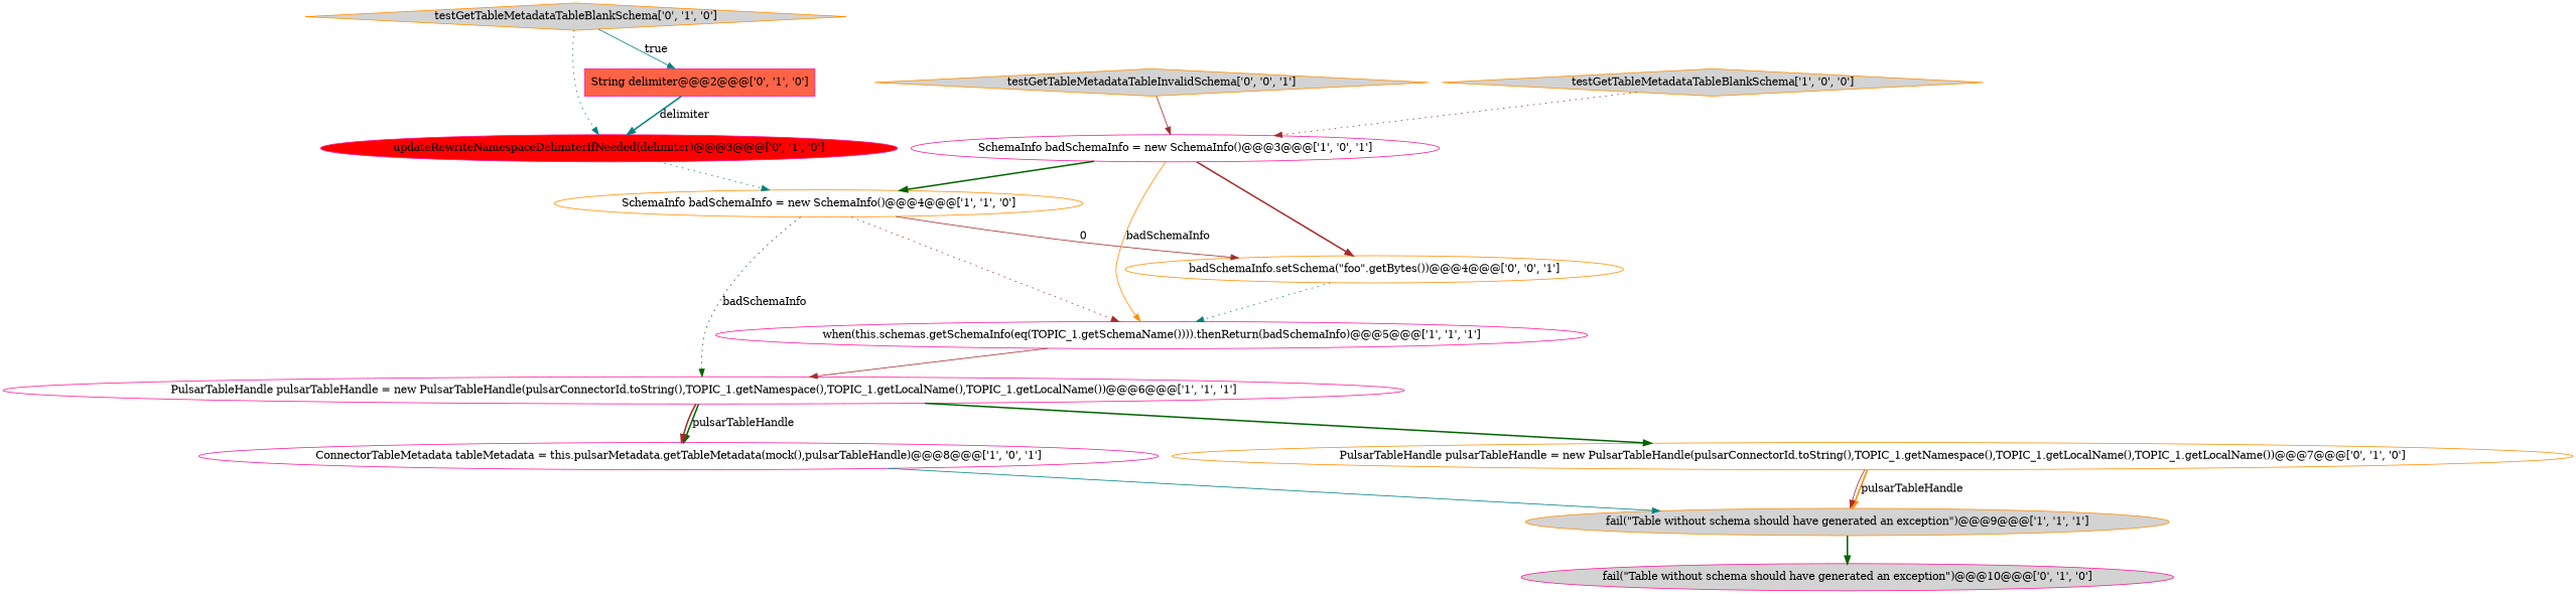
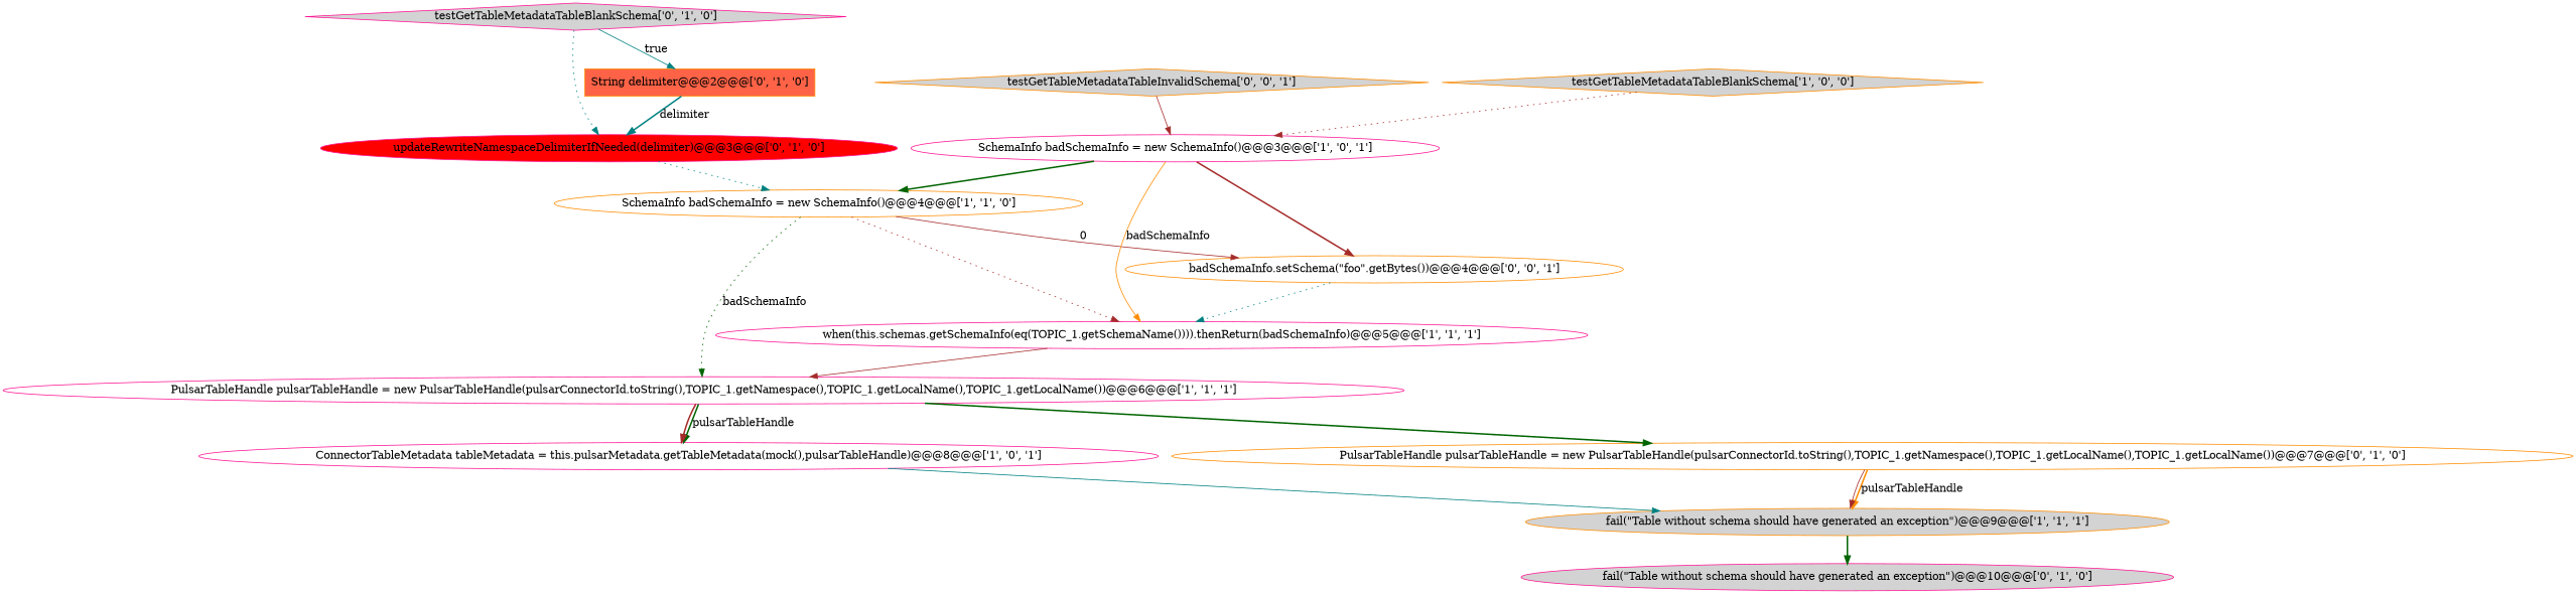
  digraph {
    node [color=deeppink fillcolor=white shape=ellipse style=filled]
    edge [color=brown style=bold]
    n1 [label="ConnectorTableMetadata tableMetadata = this.pulsarMetadata.getTableMetadata(mock(),pulsarTableHandle)@@@8@@@['1', '0', '1']"]
    n2 [color=darkorange fillcolor=lightgray label="fail(\"Table without schema should have generated an exception\")@@@9@@@['1', '1', '1']"]
    n3 [fillcolor=lightgray label="fail(\"Table without schema should have generated an exception\")@@@10@@@['0', '1', '0']"]
    n4 [label="when(this.schemas.getSchemaInfo(eq(TOPIC_1.getSchemaName()))).thenReturn(badSchemaInfo)@@@5@@@['1', '1', '1']"]
    n5 [label="PulsarTableHandle pulsarTableHandle = new PulsarTableHandle(pulsarConnectorId.toString(),TOPIC_1.getNamespace(),TOPIC_1.getLocalName(),TOPIC_1.getLocalName())@@@6@@@['1', '1', '1']"]
    n6 [color=darkorange label="PulsarTableHandle pulsarTableHandle = new PulsarTableHandle(pulsarConnectorId.toString(),TOPIC_1.getNamespace(),TOPIC_1.getLocalName(),TOPIC_1.getLocalName())@@@7@@@['0', '1', '0']"]
    n7 [color=darkorange label="SchemaInfo badSchemaInfo = new SchemaInfo()@@@4@@@['1', '1', '0']"]
    n8 [color=darkorange label="badSchemaInfo.setSchema(\"foo\".getBytes())@@@4@@@['0', '0', '1']"]
-   n9 [color=darkorange fillcolor=lightgray label="testGetTableMetadataTableBlankSchema['0', '1', '0']" shape=diamond]
+   n9 [fillcolor=lightgray label="testGetTableMetadataTableBlankSchema['0', '1', '0']" shape=diamond]
    n10 [fillcolor=red label="updateRewriteNamespaceDelimiterIfNeeded(delimiter)@@@3@@@['0', '1', '0']"]
-   n11 [fillcolor=tomato label="String delimiter@@@2@@@['0', '1', '0']" shape=box]
+   n11 [color=darkorange fillcolor=tomato label="String delimiter@@@2@@@['0', '1', '0']" shape=box]
    n12 [color=darkorange fillcolor=lightgray label="testGetTableMetadataTableInvalidSchema['0', '0', '1']" shape=diamond]
    n13 [label="SchemaInfo badSchemaInfo = new SchemaInfo()@@@3@@@['1', '0', '1']"]
    n14 [color=darkorange fillcolor=lightgray label="testGetTableMetadataTableBlankSchema['1', '0', '0']" shape=diamond]
    n1 -> n2 [color=teal style=solid]
    n2 -> n3 [color=darkgreen]
    n4 -> n5 [style=solid]
    n5 -> n1 [color=darkgreen label=pulsarTableHandle]
    n5 -> n1
    n5 -> n6 [color=darkgreen]
    n6 -> n2 [color=darkorange label=pulsarTableHandle]
    n6 -> n2 [style=solid]
    n7 -> n4 [style=dotted]
    n7 -> n5 [color=darkgreen label=badSchemaInfo style=dotted]
    n7 -> n8 [label=0 style=solid]
    n8 -> n4 [color=teal style=dotted]
    n9 -> n10 [color=teal style=dotted]
    n9 -> n11 [color=teal label=true style=solid]
    n10 -> n7 [color=teal style=dotted]
    n11 -> n10 [color=teal label=delimiter]
    n12 -> n13 [style=solid]
    n13 -> n4 [color=darkorange label=badSchemaInfo style=solid]
    n13 -> n7 [color=darkgreen]
    n13 -> n8
    n14 -> n13 [style=dotted]
  }
